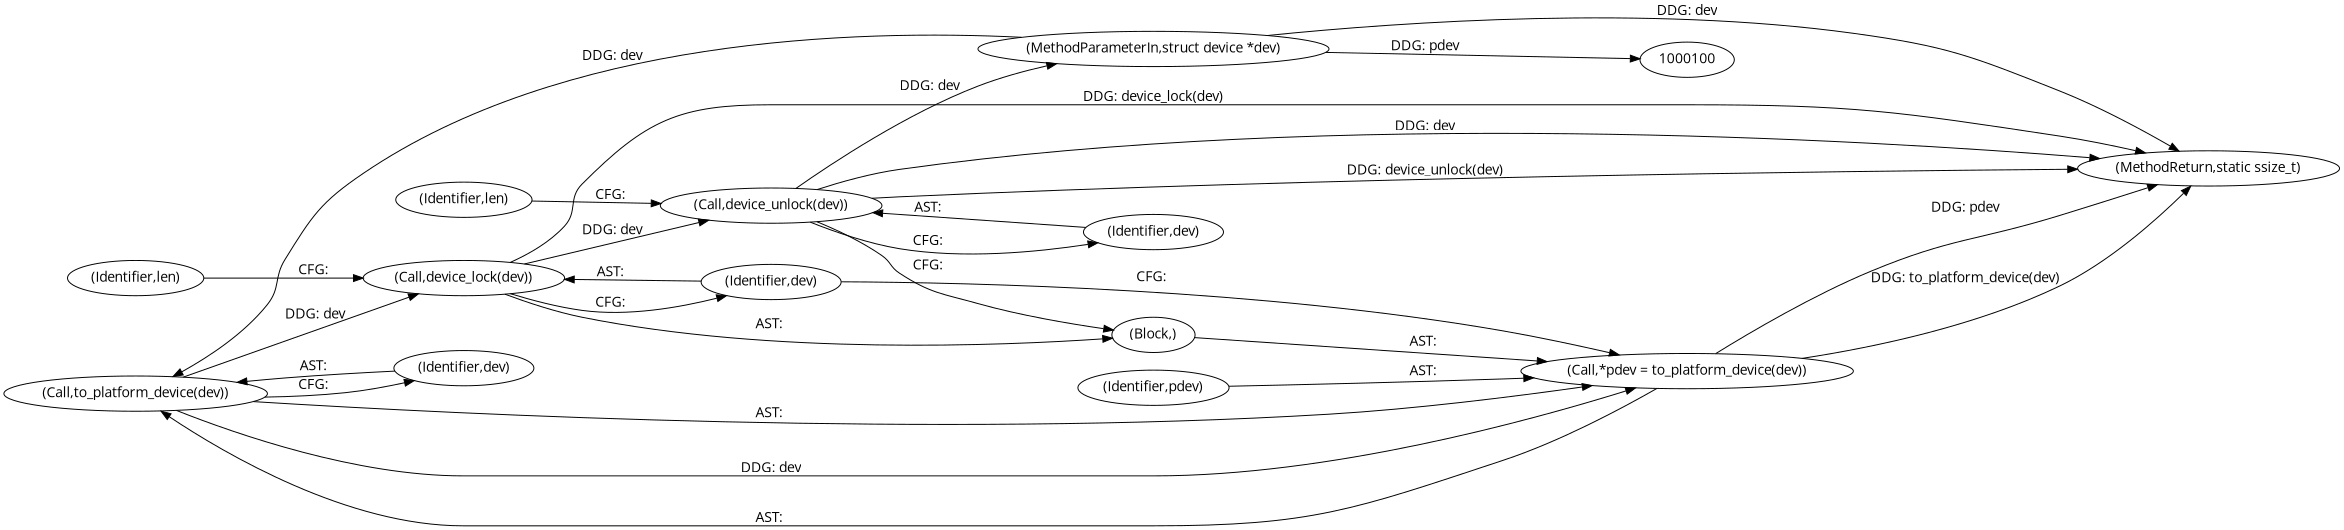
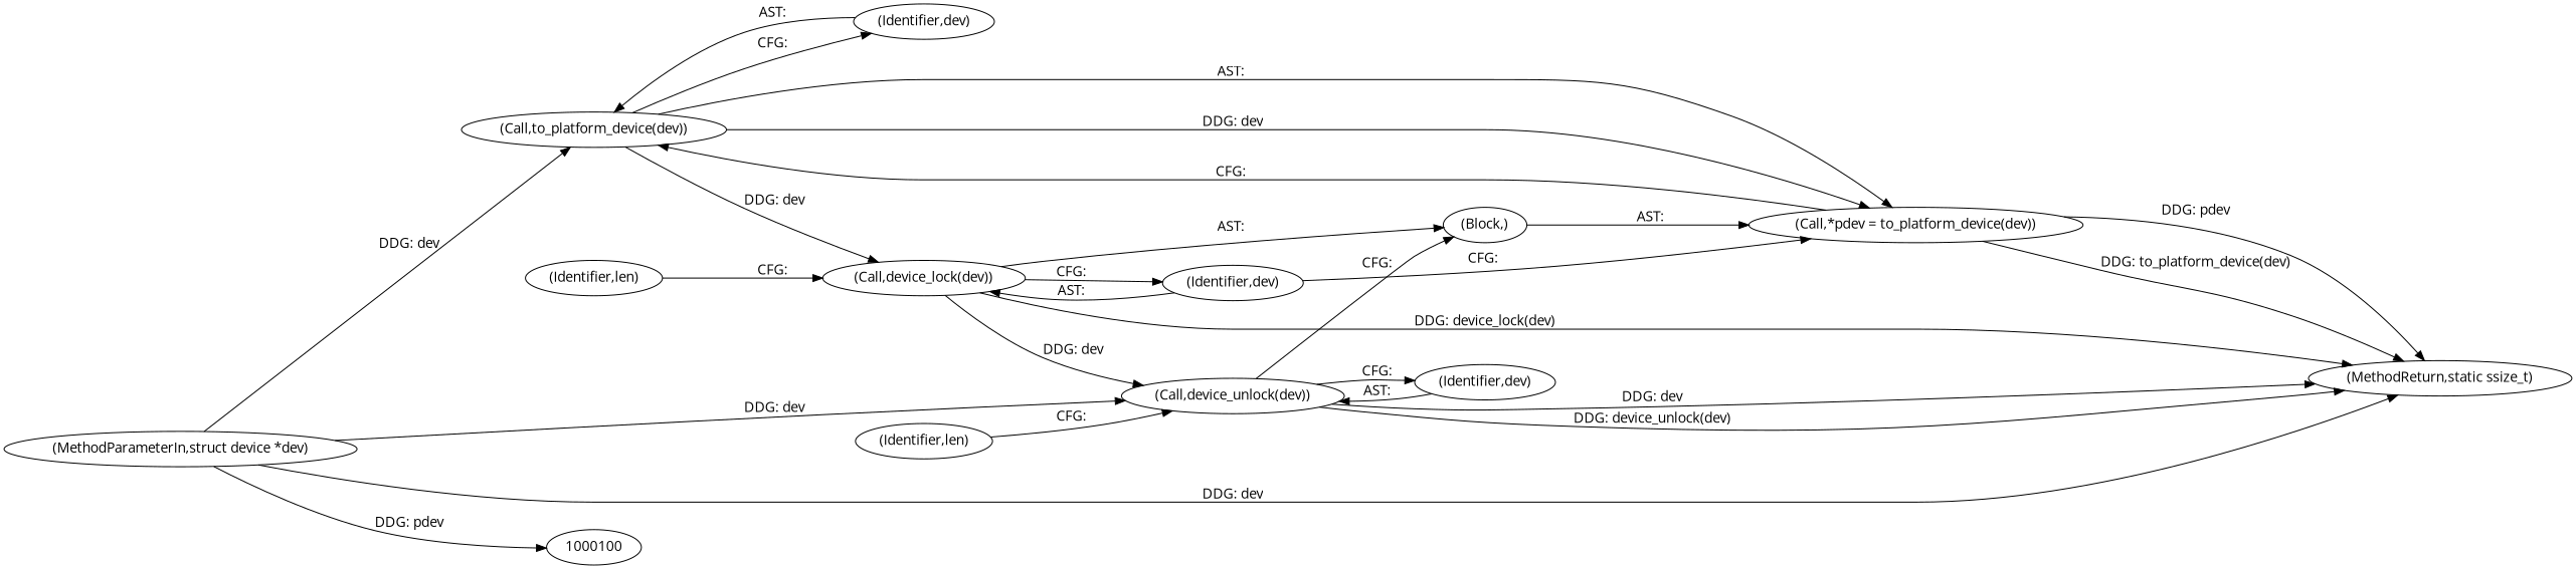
  digraph {
    fontname="Open Sans"
    rankdir=LR
    node [fontname="Open Sans"]
    edge [fontname="Open Sans"]
    n1 [label="(Call,to_platform_device(dev))"]
    n2 [label="(Call,*pdev = to_platform_device(dev))"]
    n3 [label="(Call,device_lock(dev))"]
    n4 [label="(Identifier,dev)"]
    n5 [label="(MethodReturn,static ssize_t)"]
    n6 [label="(Call,device_unlock(dev))"]
    n7 [label="(Block,)"]
    n8 [label="(Identifier,dev)"]
    n9 [label="(MethodParameterIn,struct device *dev)"]
    1000100
    n11 [label="(Identifier,dev)"]
-   n12 [label="(Identifier,pdev)"]
    n13 [label="(Identifier,len)"]
    n14 [label="(Identifier,len)"]
    n1 -> n2 [label="AST: "]
    n1 -> n2 [label="DDG: dev"]
    n1 -> n3 [label="DDG: dev"]
    n1 -> n4 [label="CFG: "]
-   n2 -> n1 [label="AST: "]
+   n2 -> n1 [label="CFG: "]
    n2 -> n5 [label="DDG: to_platform_device(dev)"]
    n2 -> n5 [label="DDG: pdev"]
    n3 -> n5 [label="DDG: device_lock(dev)"]
    n3 -> n6 [label="DDG: dev"]
    n3 -> n7 [label="AST: "]
    n3 -> n8 [label="CFG: "]
    n4 -> n1 [label="AST: "]
    n6 -> n5 [label="DDG: dev"]
    n6 -> n5 [label="DDG: device_unlock(dev)"]
    n6 -> n7 [label="CFG: "]
    n6 -> n11 [label="CFG: "]
    n7 -> n2 [label="AST: "]
    n8 -> n2 [label="CFG: "]
    n8 -> n3 [label="AST: "]
    n9 -> n1 [label="DDG: dev"]
    n9 -> n5 [label="DDG: dev"]
-   n6 -> n9 [label="DDG: dev"]
+   n9 -> n6 [label="DDG: dev"]
    n9 -> 1000100 [label="DDG: pdev"]
    n11 -> n6 [label="AST: "]
-   n12 -> n2 [label="AST: "]
    n13 -> n6 [label="CFG: "]
    n14 -> n3 [label="CFG: "]
  }
